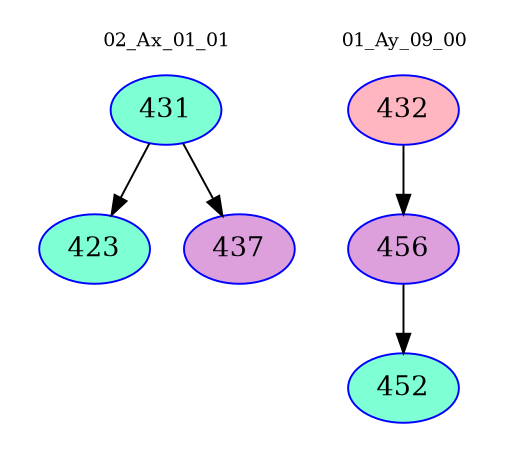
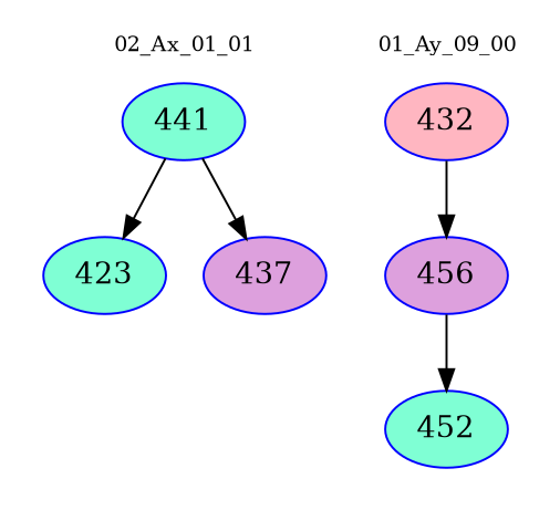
  digraph {
    node [color=blue fillcolor=aquamarine style=filled]
    edge [color=black]
-   n1 [label=431]
+   n1 [label=441]
    n2 [label=423]
    n3 [fillcolor=plum label=437]
    n4 [fillcolor=plum label=456]
    n5 [fillcolor=lightpink label=432]
    n6 [label=452]
    subgraph cluster_1 {
      color=white
      fontsize=10
      label="02_Ax_01_01"
      n1
      n2
      n3
    }
    subgraph cluster_2 {
      color=white
      fontsize=10
      label="01_Ay_09_00"
      n4
      n5
      n6
    }
    n1 -> n2
    n1 -> n3
    n4 -> n6
    n5 -> n4
  }
